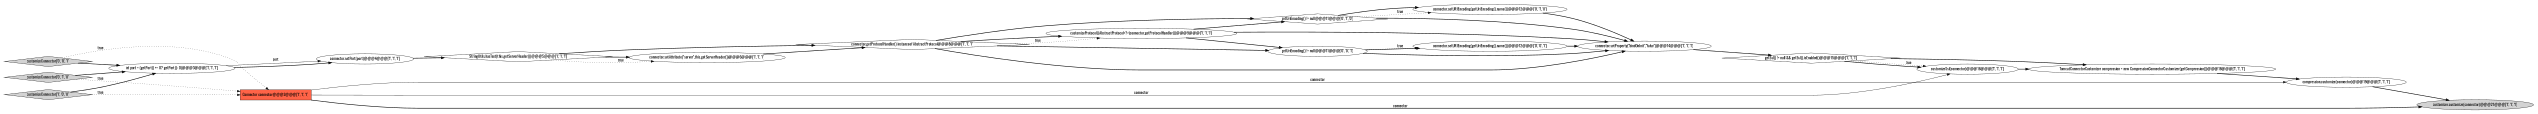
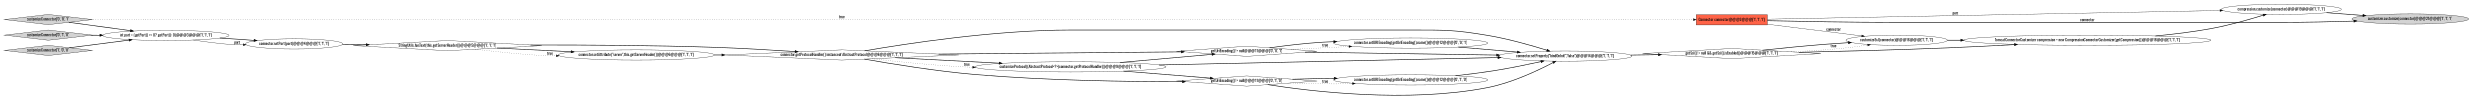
  digraph {
    fontname=Oswald
    rankdir=LR
    node [fillcolor=white fontname=Oswald shape=ellipse style=filled]
    edge [fontname=Oswald style=bold]
    n1 [label="TomcatConnectorCustomizer compression = new CompressionConnectorCustomizer(getCompression())@@@18@@@['1', '1', '1']"]
    n2 [label="compression.customize(connector)@@@19@@@['1', '1', '1']"]
    n3 [fillcolor=lightgray label="customizer.customize(connector)@@@21@@@['1', '1', '1']"]
    n4 [fillcolor=lightgray label="customizeConnector['0', '1', '0']" shape=diamond]
    n5 [label="int port = (getPort() >= 0? getPort(): 0)@@@3@@@['1', '1', '1']"]
    n6 [fillcolor=tomato label="Connector connector@@@2@@@['1', '1', '1']" shape=box]
    n7 [label="connector.setPort(port)@@@4@@@['1', '1', '1']"]
    n8 [label="customizeSsl(connector)@@@16@@@['1', '1', '1']"]
    n9 [label="StringUtils.hasText(this.getServerHeader())@@@5@@@['1', '1', '1']" shape=diamond]
    n10 [label="connector.getProtocolHandler() instanceof AbstractProtocol@@@8@@@['1', '1', '1']" shape=diamond]
    n11 [label="connector.setAttribute(\"server\",this.getServerHeader())@@@6@@@['1', '1', '1']"]
    n12 [label="connector.setProperty(\"bindOnInit\",\"false\")@@@14@@@['1', '1', '1']"]
    n13 [label="getUriEncoding() != null@@@11@@@['0', '1', '0']" shape=diamond]
-   n14 [label="getUriEncoding() != null@@@11@@@['0', '0', '1']"]
+   n14 [label="getUriEncoding() != null@@@11@@@['0', '0', '1']" shape=diamond]
    n15 [label="customizeProtocol((AbstractProtocol<?>)connector.getProtocolHandler())@@@9@@@['1', '1', '1']"]
    n16 [label="connector.setURIEncoding(getUriEncoding().name())@@@12@@@['0', '0', '1']"]
    n17 [label="getSsl() != null && getSsl().isEnabled()@@@15@@@['1', '1', '1']" shape=diamond]
    n18 [label="connector.setURIEncoding(getUriEncoding().name())@@@12@@@['0', '1', '0']"]
    n19 [fillcolor=lightgray label="customizeConnector['1', '0', '0']" shape=diamond]
    n20 [fillcolor=lightgray label="customizeConnector['0', '0', '1']" shape=diamond]
    n1 -> n2
    n2 -> n3
    n4 -> n5
-   n4 -> n6 [label=true style=dotted]
    n5 -> n7
    n5 -> n7 [label=port style=solid]
-   n6 -> n2 [label=connector style=solid]
+   n6 -> n2 [label=port style=solid]
    n6 -> n3 [label=connector]
    n6 -> n8 [label=connector style=solid]
    n7 -> n9
    n8 -> n1
    n9 -> n10
    n9 -> n11
    n9 -> n11 [label=true style=dotted]
    n10 -> n12
    n10 -> n13
    n10 -> n14
    n10 -> n15
    n10 -> n15 [label=true style=dotted]
    n11 -> n10
    n12 -> n17
    n13 -> n12
    n13 -> n18
    n13 -> n18 [label=true style=dotted]
    n14 -> n12
    n14 -> n16
    n14 -> n16 [label=true style=dotted]
    n15 -> n12
    n15 -> n13
    n15 -> n14
    n16 -> n12
    n17 -> n1
    n17 -> n8 [label=true style=dotted]
    n17 -> n8
    n18 -> n12
    n19 -> n5
-   n19 -> n6 [label=true style=dotted]
    n20 -> n5
    n20 -> n6 [label=true style=dotted]
  }
